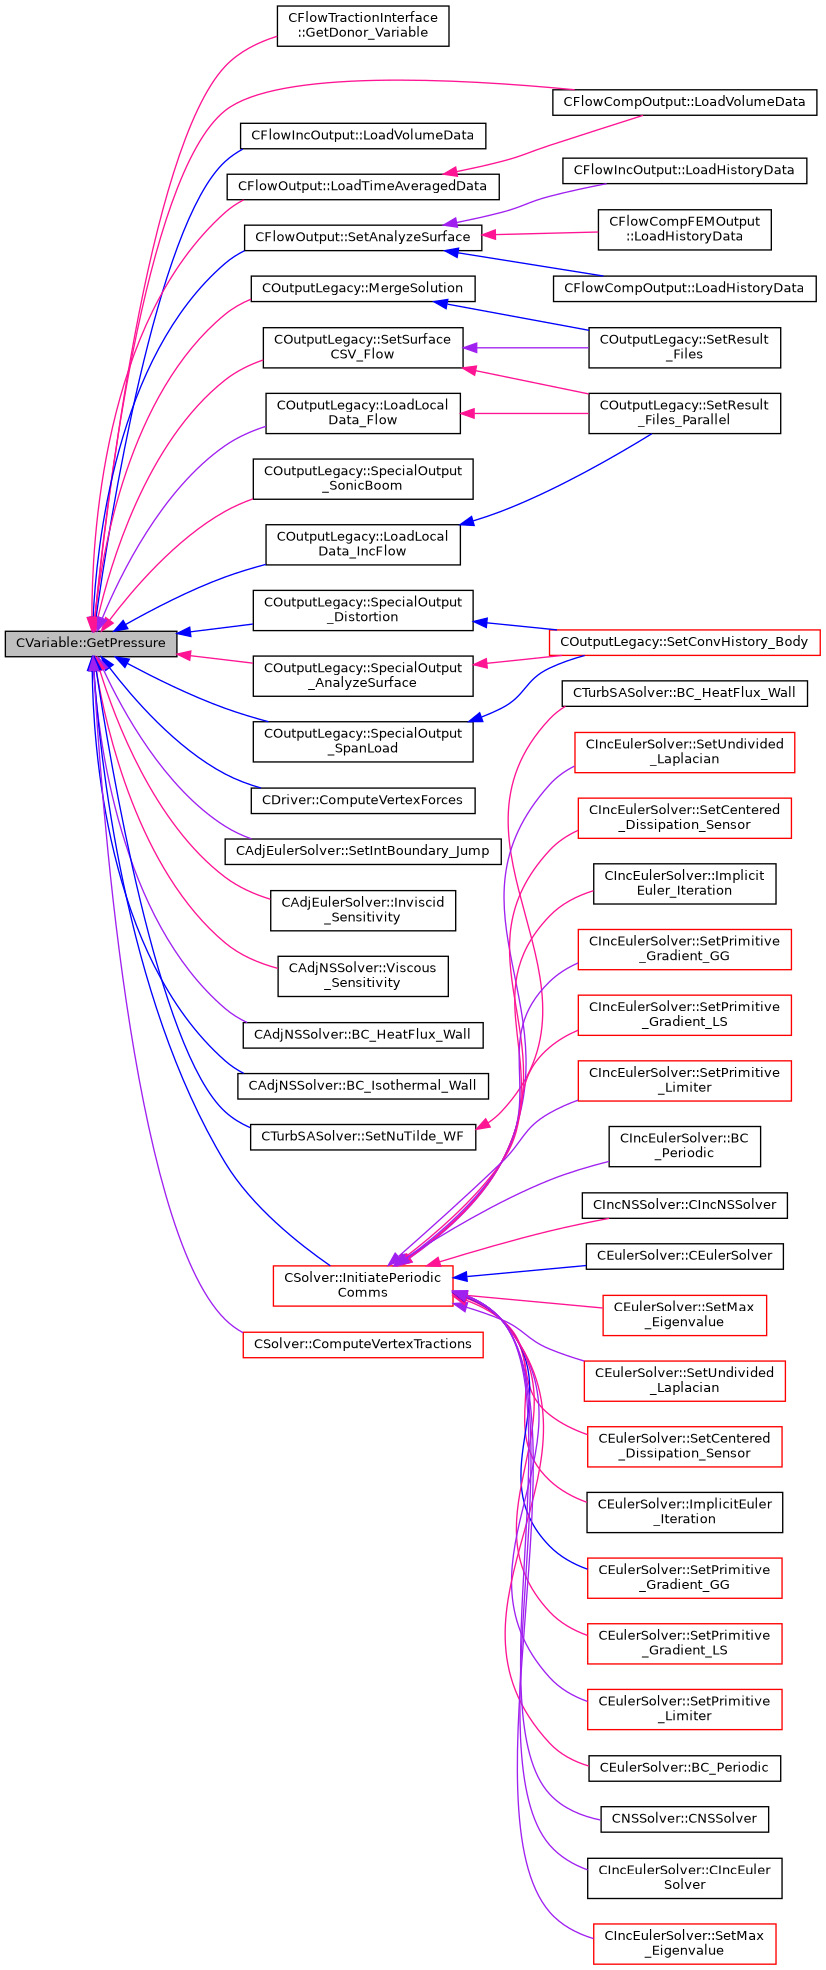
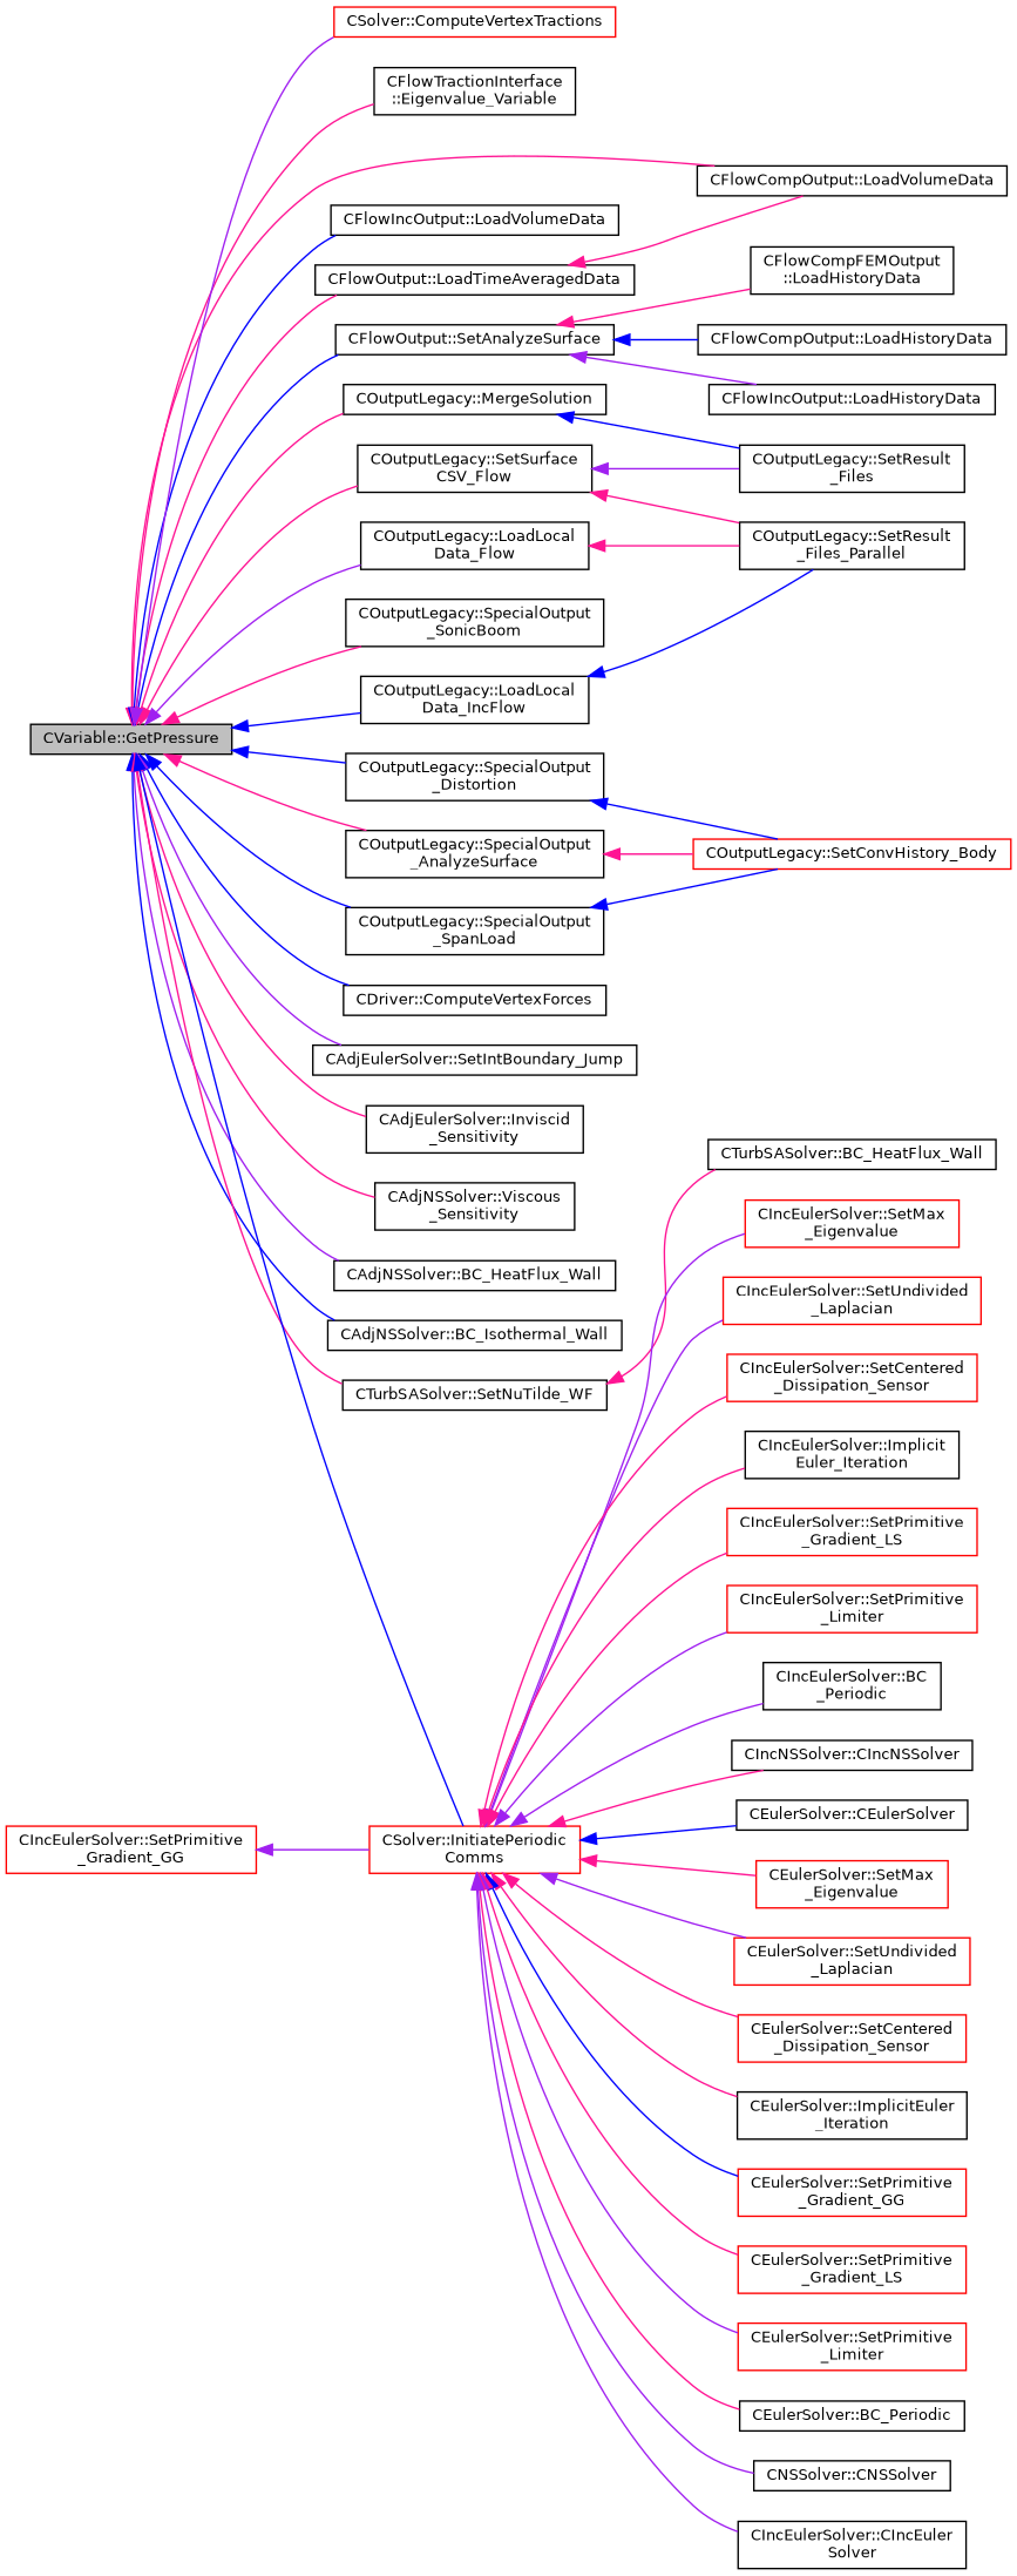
  digraph {
    rankdir=LR
    node [color=black fillcolor=white fontname=Helvetica fontsize=10 shape=record style=filled]
    edge [color=deeppink dir=back fontname=Helvetica fontsize=10 labelfontname=Helvetica labelfontsize=10 style=solid]
    n1 [fillcolor=grey75 fontcolor=black height=0.2 label="CVariable::GetPressure" width=0.4]
-   n2 [height=0.2 label="CFlowTractionInterface\l::GetDonor_Variable" width=0.4]
+   n2 [height=0.2 label="CFlowTractionInterface\l::Eigenvalue_Variable" width=0.4]
    n3 [height=0.2 label="CFlowCompOutput::LoadVolumeData" width=0.4]
    n4 [height=0.2 label="CFlowIncOutput::LoadVolumeData" width=0.4]
    n5 [height=0.2 label="CFlowOutput::SetAnalyzeSurface" width=0.4]
    n6 [height=0.2 label="CFlowOutput::LoadTimeAveragedData" width=0.4]
    n7 [height=0.2 label="COutputLegacy::SetSurface\lCSV_Flow" width=0.4]
    n8 [height=0.2 label="COutputLegacy::MergeSolution" width=0.4]
    n9 [height=0.2 label="COutputLegacy::SpecialOutput\l_SpanLoad" width=0.4]
    n10 [height=0.2 label="COutputLegacy::SpecialOutput\l_SonicBoom" width=0.4]
    n11 [height=0.2 label="COutputLegacy::SpecialOutput\l_Distortion" width=0.4]
    n12 [height=0.2 label="COutputLegacy::LoadLocal\lData_Flow" width=0.4]
    n13 [height=0.2 label="COutputLegacy::LoadLocal\lData_IncFlow" width=0.4]
    n14 [height=0.2 label="COutputLegacy::SpecialOutput\l_AnalyzeSurface" width=0.4]
    n15 [height=0.2 label="CDriver::ComputeVertexForces" width=0.4]
    n16 [height=0.2 label="CAdjEulerSolver::SetIntBoundary_Jump" width=0.4]
    n17 [height=0.2 label="CAdjEulerSolver::Inviscid\l_Sensitivity" width=0.4]
    n18 [height=0.2 label="CAdjNSSolver::Viscous\l_Sensitivity" width=0.4]
    n19 [height=0.2 label="CAdjNSSolver::BC_HeatFlux_Wall" width=0.4]
    n20 [height=0.2 label="CAdjNSSolver::BC_Isothermal_Wall" width=0.4]
    n21 [height=0.2 label="CTurbSASolver::SetNuTilde_WF" width=0.4]
    n22 [color=red height=0.2 label="CSolver::InitiatePeriodic\lComms" width=0.4]
    n23 [color=red height=0.2 label="CSolver::ComputeVertexTractions" width=0.4]
    n24 [height=0.2 label="CFlowCompFEMOutput\l::LoadHistoryData" width=0.4]
    n25 [height=0.2 label="CFlowCompOutput::LoadHistoryData" width=0.4]
    n26 [height=0.2 label="CFlowIncOutput::LoadHistoryData" width=0.4]
    n27 [height=0.2 label="COutputLegacy::SetResult\l_Files" width=0.4]
    n28 [height=0.2 label="COutputLegacy::SetResult\l_Files_Parallel" width=0.4]
    n29 [color=red height=0.2 label="COutputLegacy::SetConvHistory_Body" width=0.4]
    n30 [height=0.2 label="CTurbSASolver::BC_HeatFlux_Wall" width=0.4]
    n31 [height=0.2 label="CEulerSolver::CEulerSolver" width=0.4]
    n32 [color=red height=0.2 label="CEulerSolver::SetMax\l_Eigenvalue" width=0.4]
    n33 [color=red height=0.2 label="CEulerSolver::SetUndivided\l_Laplacian" width=0.4]
    n34 [color=red height=0.2 label="CEulerSolver::SetCentered\l_Dissipation_Sensor" width=0.4]
    n35 [height=0.2 label="CEulerSolver::ImplicitEuler\l_Iteration" width=0.4]
    n36 [color=red height=0.2 label="CEulerSolver::SetPrimitive\l_Gradient_GG" width=0.4]
    n37 [color=red height=0.2 label="CEulerSolver::SetPrimitive\l_Gradient_LS" width=0.4]
    n38 [color=red height=0.2 label="CEulerSolver::SetPrimitive\l_Limiter" width=0.4]
    n39 [height=0.2 label="CEulerSolver::BC_Periodic" width=0.4]
    n40 [height=0.2 label="CNSSolver::CNSSolver" width=0.4]
    n41 [height=0.2 label="CIncEulerSolver::CIncEuler\lSolver" width=0.4]
    n42 [color=red height=0.2 label="CIncEulerSolver::SetMax\l_Eigenvalue" width=0.4]
    n43 [color=red height=0.2 label="CIncEulerSolver::SetUndivided\l_Laplacian" width=0.4]
    n44 [color=red height=0.2 label="CIncEulerSolver::SetCentered\l_Dissipation_Sensor" width=0.4]
    n45 [height=0.2 label="CIncEulerSolver::Implicit\lEuler_Iteration" width=0.4]
    n46 [color=red height=0.2 label="CIncEulerSolver::SetPrimitive\l_Gradient_GG" width=0.4]
    n47 [color=red height=0.2 label="CIncEulerSolver::SetPrimitive\l_Gradient_LS" width=0.4]
    n48 [color=red height=0.2 label="CIncEulerSolver::SetPrimitive\l_Limiter" width=0.4]
    n49 [height=0.2 label="CIncEulerSolver::BC\l_Periodic" width=0.4]
    n50 [height=0.2 label="CIncNSSolver::CIncNSSolver" width=0.4]
    n1 -> n2
    n1 -> n3
    n1 -> n4 [color=blue]
    n1 -> n5 [color=blue]
    n1 -> n6
    n1 -> n7
    n1 -> n8
    n1 -> n9 [color=blue]
    n1 -> n10
    n1 -> n11 [color=blue]
    n1 -> n12 [color=purple]
    n1 -> n13 [color=blue]
    n1 -> n14
    n1 -> n15 [color=blue]
    n1 -> n16 [color=purple]
    n1 -> n17
    n1 -> n18
    n1 -> n19 [color=purple]
    n1 -> n20 [color=blue]
-   n1 -> n21 [color=blue]
+   n1 -> n21
    n1 -> n22 [color=blue]
    n1 -> n23 [color=purple]
    n5 -> n24
    n5 -> n25 [color=blue]
    n5 -> n26 [color=purple]
    n6 -> n3
    n7 -> n27 [color=purple]
    n7 -> n28
    n8 -> n27 [color=blue]
    n9 -> n29 [color=blue]
    n11 -> n29 [color=blue]
    n12 -> n28
    n13 -> n28 [color=blue]
    n14 -> n29
    n21 -> n30
    n22 -> n31 [color=blue]
    n22 -> n32
    n22 -> n33 [color=purple]
    n22 -> n34
    n22 -> n35
    n22 -> n36 [color=blue]
    n22 -> n37
    n22 -> n38 [color=purple]
    n22 -> n39
    n22 -> n40 [color=purple]
    n22 -> n41 [color=purple]
    n22 -> n42 [color=purple]
    n22 -> n43 [color=purple]
    n22 -> n44
    n22 -> n45
-   n22 -> n46 [color=purple]
+   n46 -> n22 [color=purple]
    n22 -> n47
    n22 -> n48 [color=purple]
    n22 -> n49 [color=purple]
    n22 -> n50
  }
